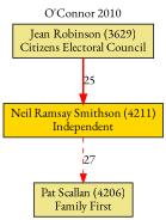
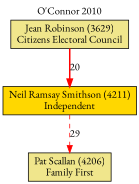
  digraph {
    fontname="EB Garamond"
    label="O'Connor 2010"
    labelloc=t
    mclimit=10
    node [fillcolor=khaki fontname="EB Garamond" shape=box style=filled]
    edge [color=red fontname="EB Garamond"]
    n1 [label="Pat Scallan (4206)\nFamily First"]
    n2 [fillcolor=gold label="Neil Ramsay Smithson (4211)\nIndependent"]
    n3 [label="Jean Robinson (3629)\nCitizens Electoral Council"]
-   n2 -> n1 [label=27 style=dashed]
-   n3 -> n2 [label=25 style=bold]
+   n2 -> n1 [label=29 style=dashed]
+   n3 -> n2 [label=20 style=bold]
  }
